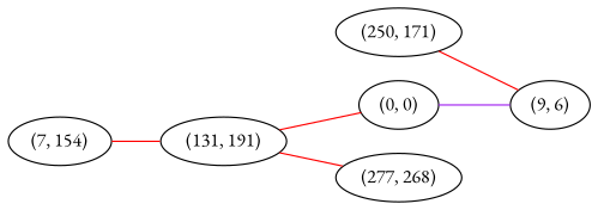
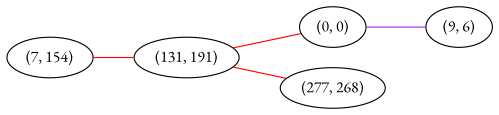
  graph {
    fontname="EB Garamond"
    rankdir=LR
    node [fontname="EB Garamond"]
    edge [color=red fontname="EB Garamond" weight=1]
    "(0, 0)"
    "(9, 6)"
    "(7, 154)"
    "(131, 191)"
    n5 [label="(277, 268)"]
-   "(250, 171)"
    "(0, 0)" -- "(9, 6)" [color=purple weight=4]
    "(7, 154)" -- "(131, 191)"
    "(131, 191)" -- "(0, 0)"
    "(131, 191)" -- n5
-   "(250, 171)" -- "(9, 6)"
  }
